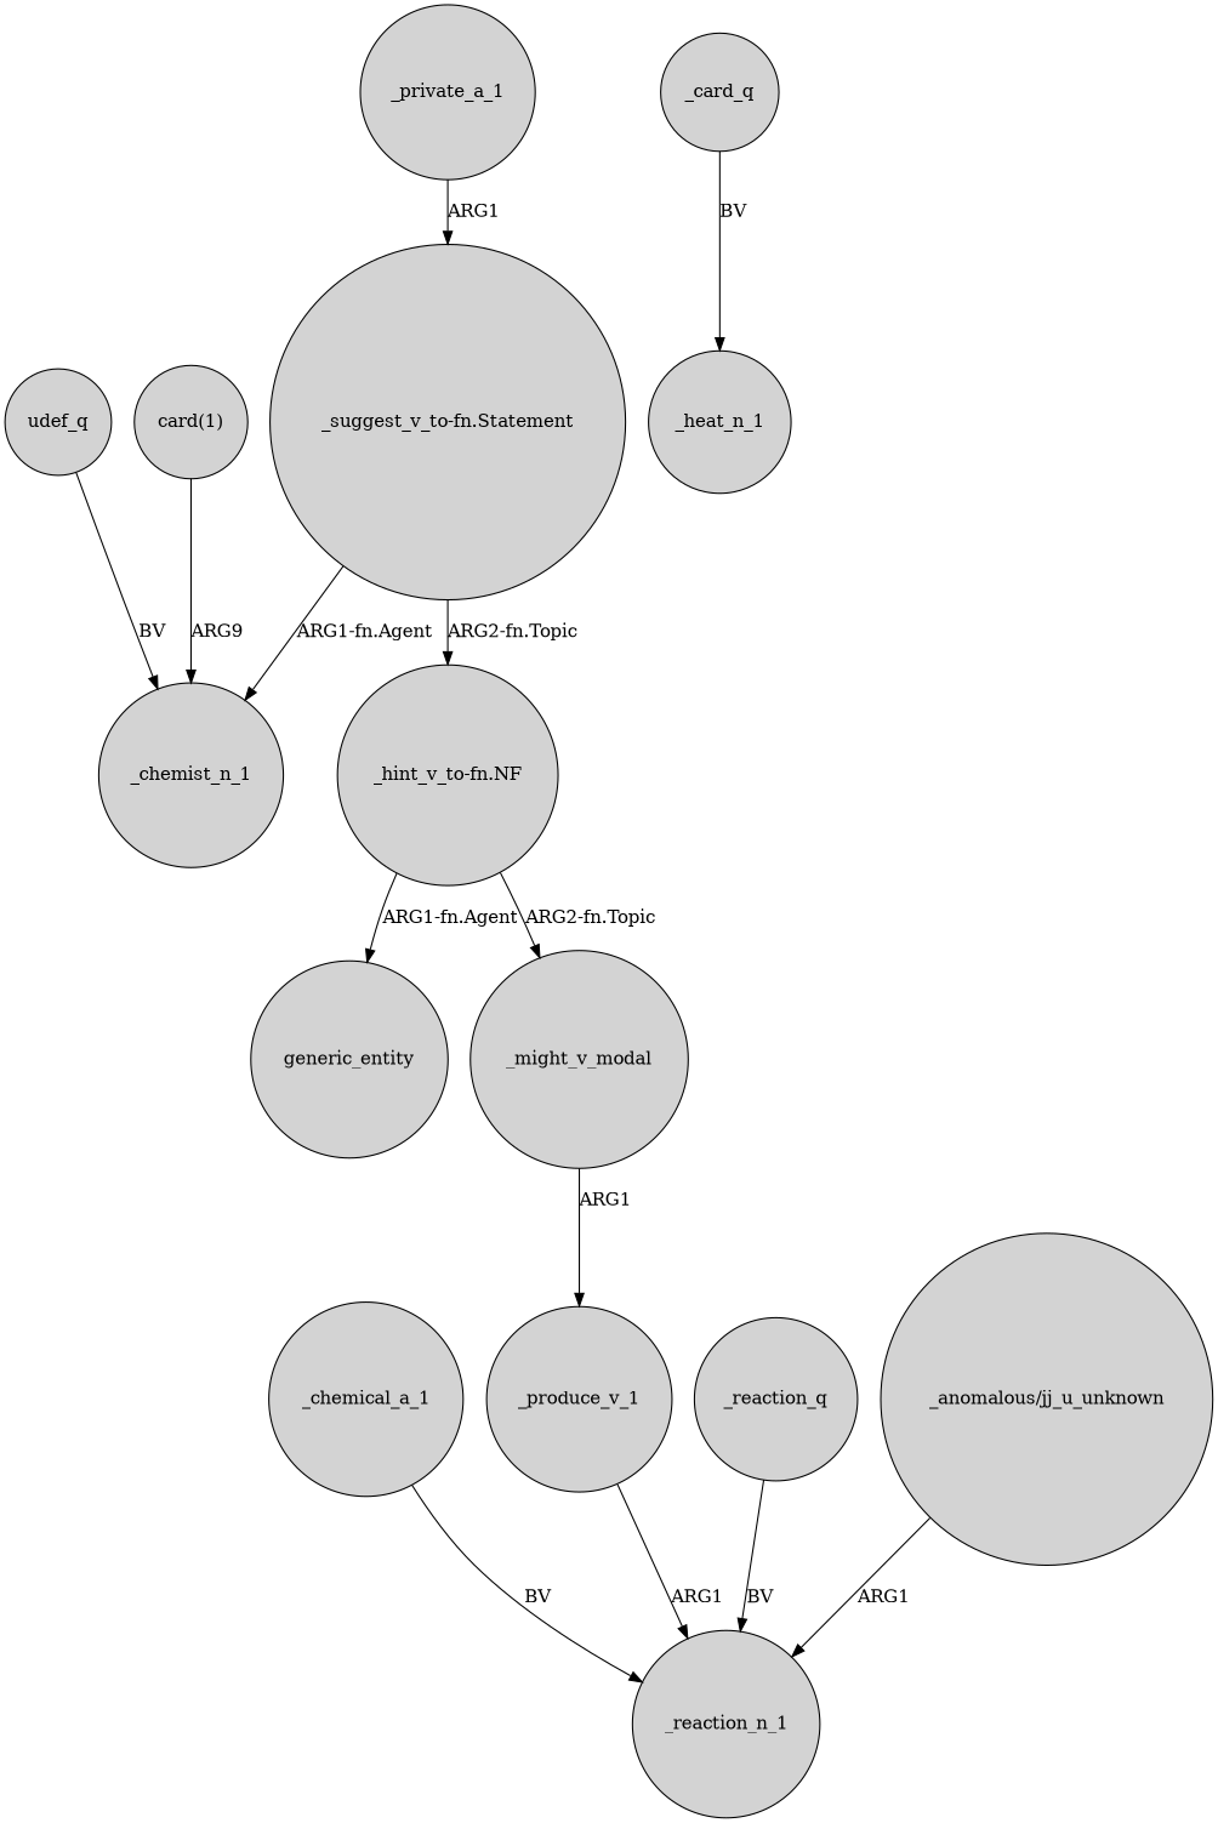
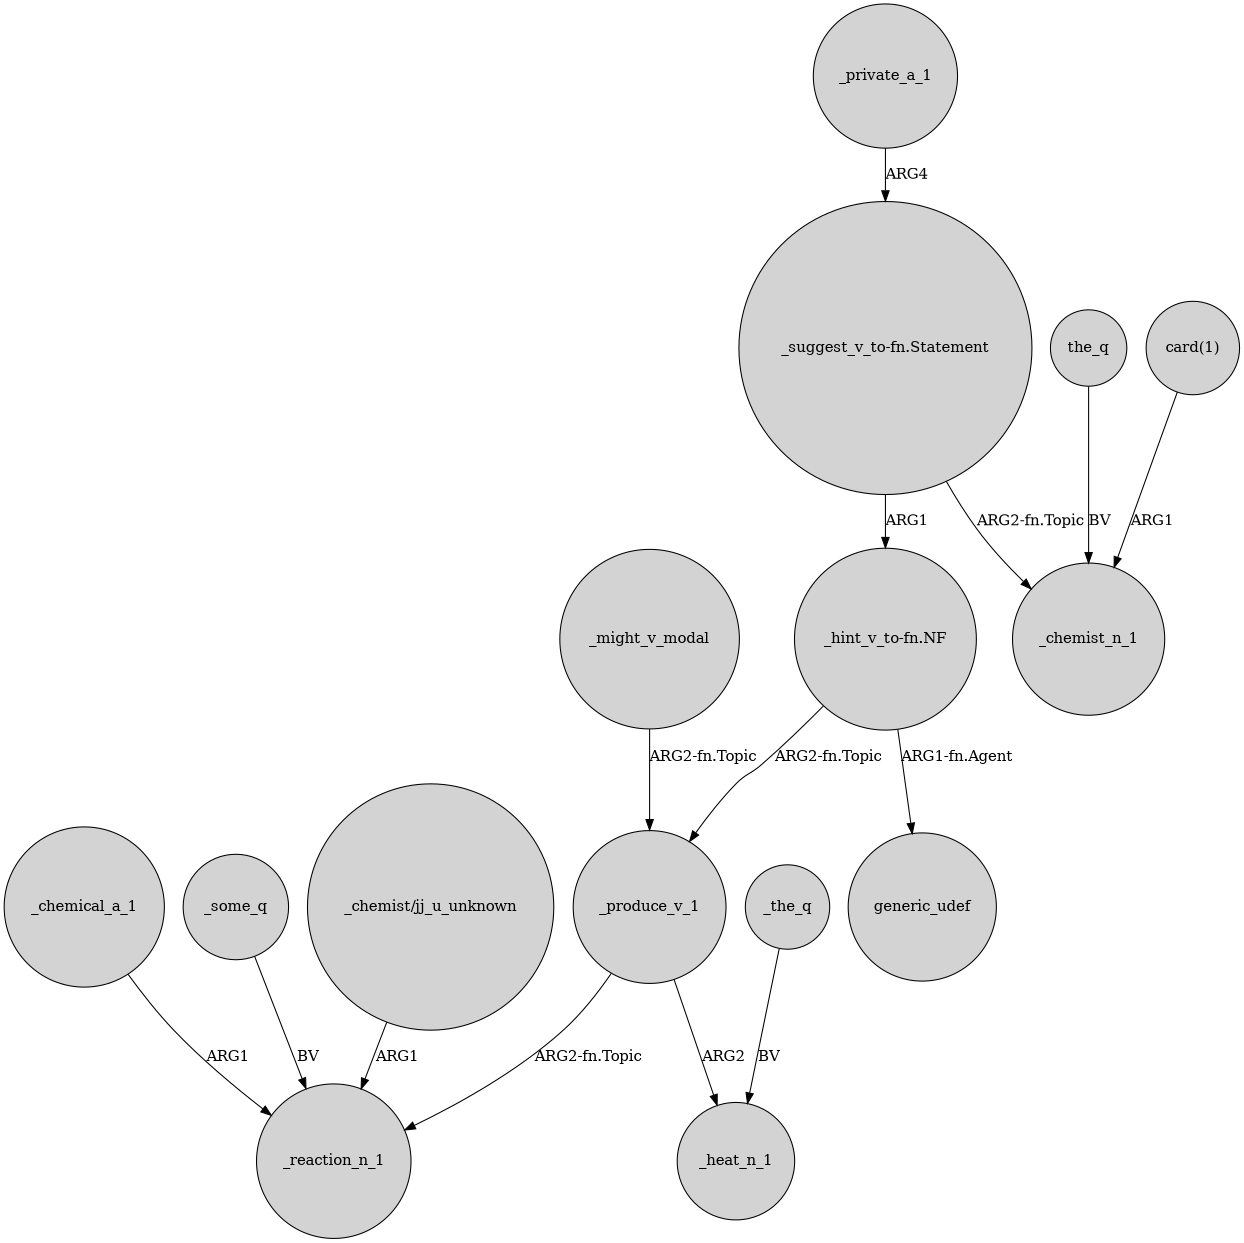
  digraph {
    node [shape=circle style=filled]
    _chemical_a_1
    _reaction_n_1
    _produce_v_1
    _heat_n_1
-   _the_q [label=_card_q]
+   _the_q
    "_hint_v_to-fn.NF"
-   generic_entity
+   generic_entity [label=generic_udef]
    _might_v_modal
-   _some_q [label=_reaction_q]
-   udef_q
+   _some_q
+   udef_q [label=the_q]
    _chemist_n_1
    "_suggest_v_to-fn.Statement"
    "card(1)"
-   "_anomalous/jj_u_unknown"
+   "_anomalous/jj_u_unknown" [label="_chemist/jj_u_unknown"]
    _private_a_1
-   _chemical_a_1 -> _reaction_n_1 [label=BV]
-   _produce_v_1 -> _reaction_n_1 [label=ARG1]
+   _chemical_a_1 -> _reaction_n_1 [label=ARG1]
+   _produce_v_1 -> _reaction_n_1 [label="ARG2-fn.Topic"]
+   _produce_v_1 -> _heat_n_1 [label=ARG2]
    _the_q -> _heat_n_1 [label=BV]
    "_hint_v_to-fn.NF" -> generic_entity [label="ARG1-fn.Agent"]
-   "_hint_v_to-fn.NF" -> _might_v_modal [label="ARG2-fn.Topic"]
-   _might_v_modal -> _produce_v_1 [label=ARG1]
+   "_hint_v_to-fn.NF" -> _produce_v_1 [label="ARG2-fn.Topic"]
+   _might_v_modal -> _produce_v_1 [label="ARG2-fn.Topic"]
    _some_q -> _reaction_n_1 [label=BV]
    udef_q -> _chemist_n_1 [label=BV]
-   "_suggest_v_to-fn.Statement" -> "_hint_v_to-fn.NF" [label="ARG2-fn.Topic"]
-   "_suggest_v_to-fn.Statement" -> _chemist_n_1 [label="ARG1-fn.Agent"]
-   "card(1)" -> _chemist_n_1 [label=ARG9]
+   "_suggest_v_to-fn.Statement" -> "_hint_v_to-fn.NF" [label=ARG1]
+   "_suggest_v_to-fn.Statement" -> _chemist_n_1 [label="ARG2-fn.Topic"]
+   "card(1)" -> _chemist_n_1 [label=ARG1]
    "_anomalous/jj_u_unknown" -> _reaction_n_1 [label=ARG1]
-   _private_a_1 -> "_suggest_v_to-fn.Statement" [label=ARG1]
+   _private_a_1 -> "_suggest_v_to-fn.Statement" [label=ARG4]
  }
